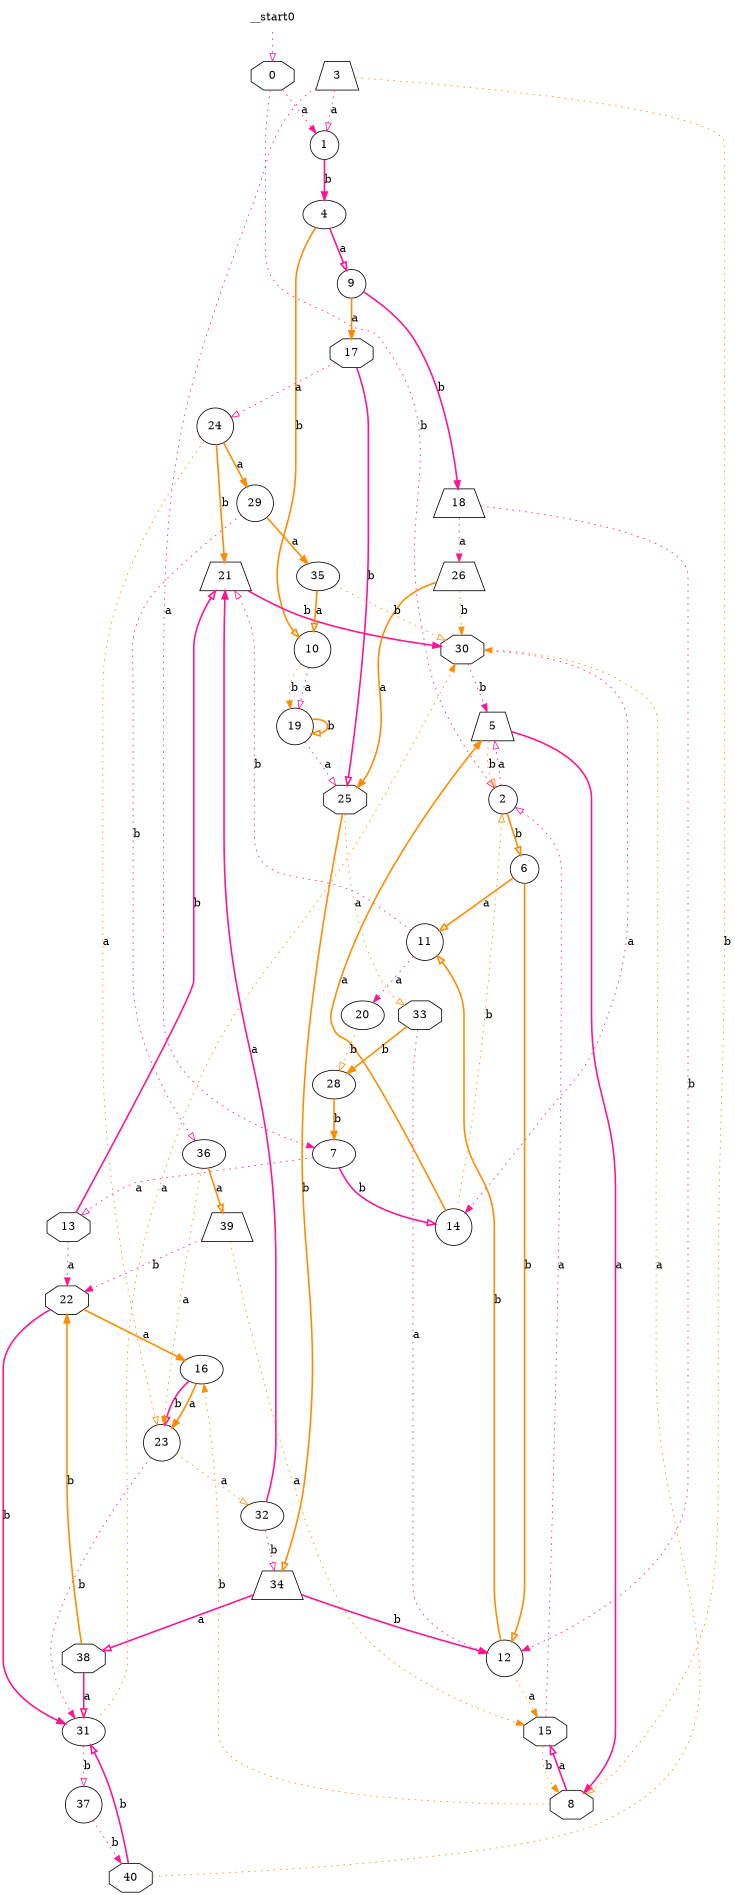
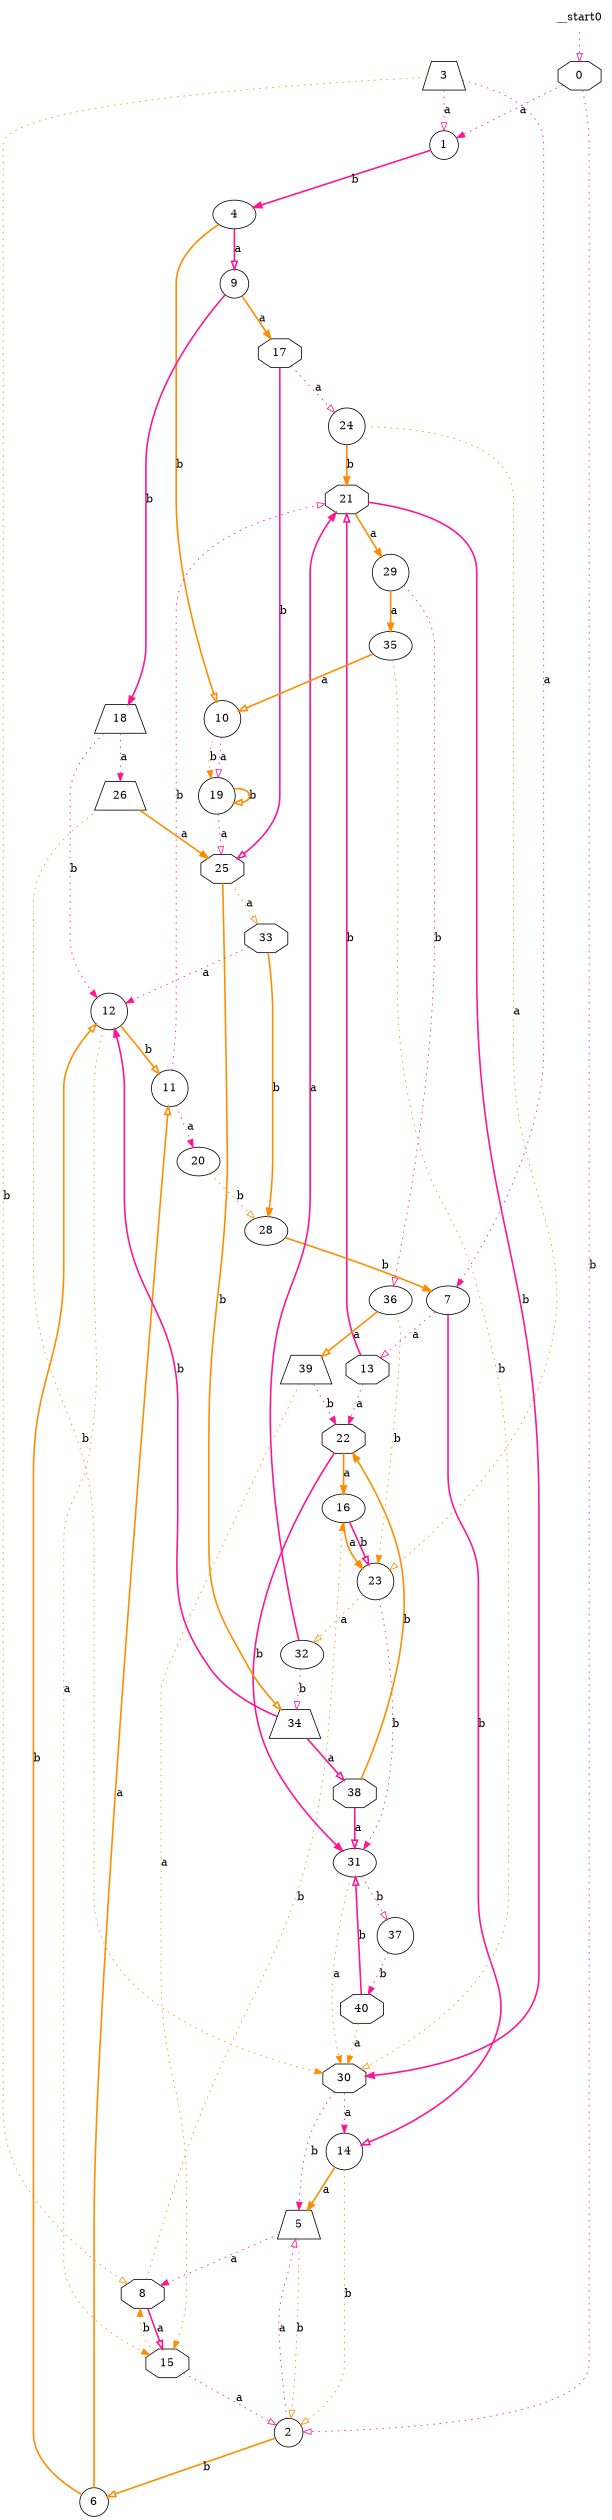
  digraph {
    node [shape=circle]
    edge [arrowhead=onormal color=deeppink style=dotted]
    __start0 [shape=none]
    0 [shape=octagon]
    1
    2
    4 [shape=ellipse]
    5 [shape=trapezium]
    6
    3 [shape=trapezium]
    7 [shape=ellipse]
    8 [shape=octagon]
    9
    10
    11
    12
    13 [shape=octagon]
    14
    15 [shape=octagon]
    16 [shape=ellipse]
    17 [shape=octagon]
    18 [shape=trapezium]
    19
    20 [shape=ellipse]
-   21 [shape=trapezium]
+   21 [shape=octagon]
    22 [shape=octagon]
    23
    24
    25 [shape=octagon]
    26 [shape=trapezium]
    28 [shape=ellipse]
    29
    30 [shape=octagon]
    31 [shape=ellipse]
    32 [shape=ellipse]
    33 [shape=octagon]
    34 [shape=trapezium]
    35 [shape=ellipse]
    36 [shape=ellipse]
    37
    38 [shape=octagon]
    39 [shape=trapezium]
    40 [shape=octagon]
    __start0 -> 0
    0 -> 1 [arrowhead=normal label=a]
    0 -> 2 [label=b]
    1 -> 4 [arrowhead=normal label=b style=bold]
    2 -> 5 [label=a]
    2 -> 6 [color=darkorange label=b style=bold]
    4 -> 9 [label=a style=bold]
    4 -> 10 [color=darkorange label=b style=bold]
    5 -> 2 [color=darkorange label=b]
-   5 -> 8 [arrowhead=normal label=a style=bold]
+   5 -> 8 [arrowhead=normal label=a]
    6 -> 11 [color=darkorange label=a style=bold]
    6 -> 12 [color=darkorange label=b style=bold]
    3 -> 1 [label=a]
    3 -> 7 [arrowhead=normal label=a]
    3 -> 8 [color=darkorange label=b]
    7 -> 13 [label=a]
    7 -> 14 [label=b style=bold]
    8 -> 15 [label=a style=bold]
    8 -> 16 [arrowhead=normal color=darkorange label=b]
    9 -> 17 [arrowhead=normal color=darkorange label=a style=bold]
    9 -> 18 [arrowhead=normal label=b style=bold]
    10 -> 19 [label=a]
    10 -> 19 [arrowhead=normal color=darkorange label=b]
    11 -> 20 [arrowhead=normal label=a]
    11 -> 21 [label=b]
    12 -> 11 [color=darkorange label=b style=bold]
    12 -> 15 [arrowhead=normal color=darkorange label=a]
    13 -> 21 [label=b style=bold]
    13 -> 22 [arrowhead=normal label=a]
    14 -> 2 [color=darkorange label=b]
    14 -> 5 [arrowhead=normal color=darkorange label=a style=bold]
    15 -> 2 [label=a]
    15 -> 8 [arrowhead=normal color=darkorange label=b]
    16 -> 23 [arrowhead=normal color=darkorange label=a style=bold]
    16 -> 23 [label=b style=bold]
    17 -> 24 [label=a]
    17 -> 25 [label=b style=bold]
    18 -> 12 [arrowhead=normal label=b]
    18 -> 26 [arrowhead=normal label=a]
    19 -> 19 [color=darkorange label=b style=bold]
    19 -> 25 [label=a]
    20 -> 28 [color=darkorange label=b]
-   24 -> 29 [arrowhead=normal color=darkorange label=a style=bold]
+   21 -> 29 [arrowhead=normal color=darkorange label=a style=bold]
    21 -> 30 [arrowhead=normal label=b style=bold]
    22 -> 16 [arrowhead=normal color=darkorange label=a style=bold]
    22 -> 31 [arrowhead=normal label=b style=bold]
    23 -> 31 [arrowhead=normal label=b]
    23 -> 32 [color=darkorange label=a]
    24 -> 21 [arrowhead=normal color=darkorange label=b style=bold]
    24 -> 23 [color=darkorange label=a]
    25 -> 33 [color=darkorange label=a]
    25 -> 34 [color=darkorange label=b style=bold]
    26 -> 25 [arrowhead=normal color=darkorange label=a style=bold]
    26 -> 30 [arrowhead=normal color=darkorange label=b]
    28 -> 7 [arrowhead=normal color=darkorange label=b style=bold]
    29 -> 35 [arrowhead=normal color=darkorange label=a style=bold]
    29 -> 36 [label=b]
    30 -> 5 [arrowhead=normal label=b]
    30 -> 14 [arrowhead=normal label=a]
    31 -> 30 [arrowhead=normal color=darkorange label=a]
    31 -> 37 [label=b]
    32 -> 21 [arrowhead=normal label=a style=bold]
    32 -> 34 [label=b]
    33 -> 12 [arrowhead=normal label=a]
    33 -> 28 [arrowhead=normal color=darkorange label=b style=bold]
    34 -> 12 [arrowhead=normal label=b style=bold]
    34 -> 38 [label=a style=bold]
    35 -> 10 [color=darkorange label=a style=bold]
    35 -> 30 [color=darkorange label=b]
-   36 -> 23 [arrowhead=normal color=darkorange label=a]
+   36 -> 23 [arrowhead=normal color=darkorange label=b]
    36 -> 39 [color=darkorange label=a style=bold]
    37 -> 40 [arrowhead=normal label=b]
    38 -> 22 [arrowhead=normal color=darkorange label=b style=bold]
    38 -> 31 [label=a style=bold]
    39 -> 15 [arrowhead=normal color=darkorange label=a]
    39 -> 22 [arrowhead=normal label=b]
    40 -> 30 [arrowhead=normal color=darkorange label=a]
    40 -> 31 [label=b style=bold]
  }
